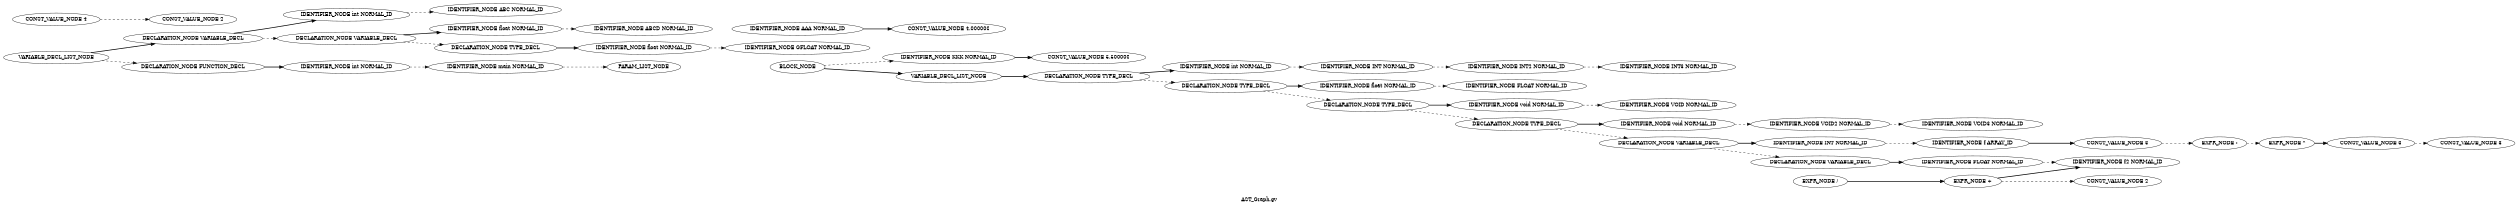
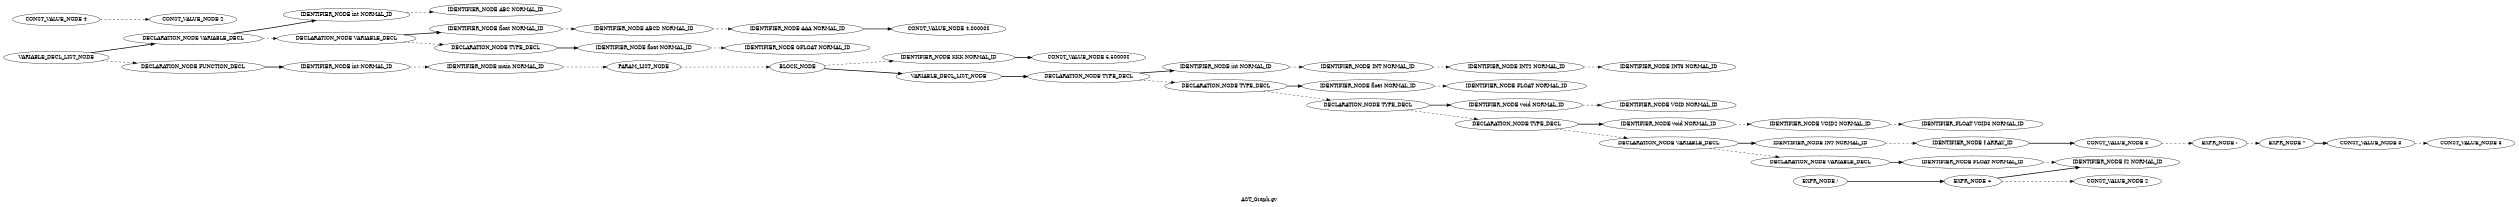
  digraph {
    label="AST_Graph.gv"
    rankdir=LR
    edge [style=dashed]
    n1 [label=VARIABLE_DECL_LIST_NODE]
    n2 [label="DECLARATION_NODE VARIABLE_DECL"]
    n3 [label="DECLARATION_NODE FUNCTION_DECL"]
    n4 [label="IDENTIFIER_NODE int NORMAL_ID"]
    n5 [label="DECLARATION_NODE VARIABLE_DECL"]
    n6 [label="IDENTIFIER_NODE int NORMAL_ID"]
    n7 [label="IDENTIFIER_NODE ABC NORMAL_ID"]
    n8 [label="IDENTIFIER_NODE float NORMAL_ID"]
    n9 [label="DECLARATION_NODE TYPE_DECL"]
    n10 [label="IDENTIFIER_NODE ABCD NORMAL_ID"]
    n11 [label="IDENTIFIER_NODE float NORMAL_ID"]
    n12 [label="IDENTIFIER_NODE AAA NORMAL_ID"]
    n13 [label="CONST_VALUE_NODE 4.000000"]
    n14 [label="IDENTIFIER_NODE KKK NORMAL_ID"]
    n15 [label="CONST_VALUE_NODE 5.500000"]
    n16 [label="IDENTIFIER_NODE GFLOAT NORMAL_ID"]
    n17 [label="IDENTIFIER_NODE main NORMAL_ID"]
    n18 [label=PARAM_LIST_NODE]
    n19 [label=BLOCK_NODE]
    n20 [label=VARIABLE_DECL_LIST_NODE]
    n21 [label="DECLARATION_NODE TYPE_DECL"]
    n22 [label="IDENTIFIER_NODE int NORMAL_ID"]
    n23 [label="DECLARATION_NODE TYPE_DECL"]
    n24 [label="IDENTIFIER_NODE INT NORMAL_ID"]
    n25 [label="IDENTIFIER_NODE float NORMAL_ID"]
    n26 [label="DECLARATION_NODE TYPE_DECL"]
    n27 [label="IDENTIFIER_NODE INT2 NORMAL_ID"]
    n28 [label="IDENTIFIER_NODE INT3 NORMAL_ID"]
    n29 [label="IDENTIFIER_NODE FLOAT NORMAL_ID"]
    n30 [label="IDENTIFIER_NODE void NORMAL_ID"]
    n31 [label="DECLARATION_NODE TYPE_DECL"]
    n32 [label="IDENTIFIER_NODE VOID NORMAL_ID"]
    n33 [label="IDENTIFIER_NODE void NORMAL_ID"]
    n34 [label="DECLARATION_NODE VARIABLE_DECL"]
    n35 [label="IDENTIFIER_NODE VOID2 NORMAL_ID"]
    n36 [label="IDENTIFIER_NODE INT NORMAL_ID"]
    n37 [label="DECLARATION_NODE VARIABLE_DECL"]
-   n38 [label="IDENTIFIER_NODE VOID3 NORMAL_ID"]
+   n38 [label="IDENTIFIER_FLOAT VOID3 NORMAL_ID"]
    n39 [label="IDENTIFIER_NODE f ARRAY_ID"]
    n40 [label="IDENTIFIER_NODE FLOAT NORMAL_ID"]
    n41 [label="CONST_VALUE_NODE 3"]
    n42 [label="EXPR_NODE -"]
    n43 [label="EXPR_NODE *"]
    n44 [label="CONST_VALUE_NODE 3"]
    n45 [label="CONST_VALUE_NODE 3"]
    n46 [label="EXPR_NODE /"]
    n47 [label="EXPR_NODE +"]
    n48 [label="CONST_VALUE_NODE 2"]
    n49 [label="IDENTIFIER_NODE f2 NORMAL_ID"]
    n50 [label="CONST_VALUE_NODE 4"]
    n51 [label="CONST_VALUE_NODE 2"]
    n1 -> n2 [style=bold]
    n1 -> n3
    n2 -> n4 [style=bold]
    n2 -> n5
    n3 -> n6 [style=bold]
    n4 -> n7
    n5 -> n8 [style=bold]
    n5 -> n9
    n6 -> n17
    n8 -> n10
    n9 -> n11 [style=bold]
+   n10 -> n12
    n11 -> n16
    n12 -> n13 [style=bold]
    n14 -> n15 [style=bold]
    n17 -> n18
+   n18 -> n19
    n19 -> n14
    n19 -> n20 [style=bold]
    n20 -> n21 [style=bold]
    n21 -> n22 [style=bold]
    n21 -> n23
    n22 -> n24
    n23 -> n25 [style=bold]
    n23 -> n26
    n24 -> n27
    n25 -> n29
    n26 -> n30 [style=bold]
    n26 -> n31
    n27 -> n28
    n30 -> n32
    n31 -> n33 [style=bold]
    n31 -> n34
    n33 -> n35
    n34 -> n36 [style=bold]
    n34 -> n37
    n35 -> n38
    n36 -> n39
    n37 -> n40 [style=bold]
    n39 -> n41 [style=bold]
    n40 -> n49
    n41 -> n42
    n42 -> n43
    n43 -> n44 [style=bold]
    n44 -> n45
    n46 -> n47 [style=bold]
    n47 -> n48
    n47 -> n49 [style=bold]
    n50 -> n51
  }
